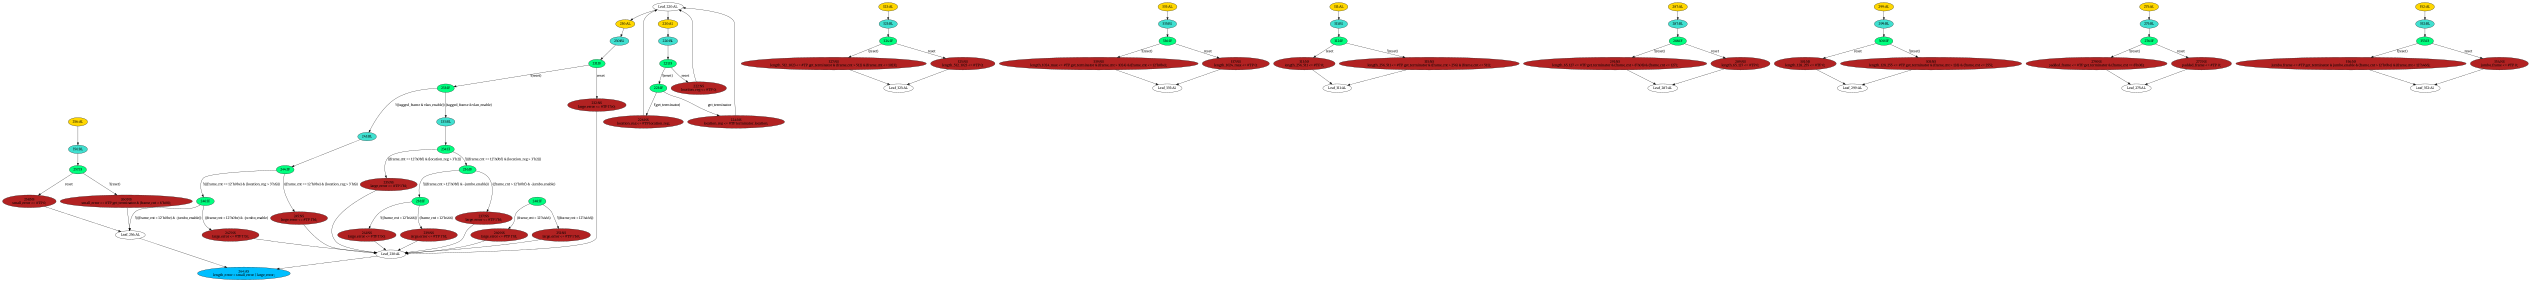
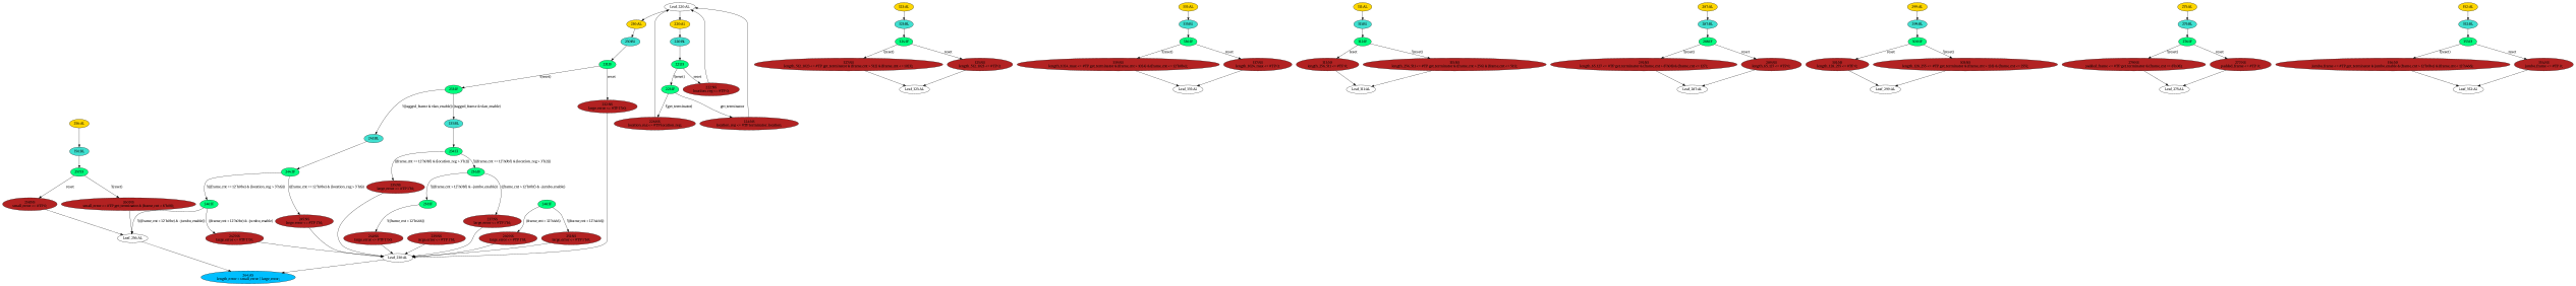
  strict digraph {
    fontname=Merriweather
    node [fillcolor=firebrick fontname=Merriweather statements="[]" style=filled typ=NonblockingSubstitution]
    edge [cond="[]" fontname=Merriweather lineno=None]
    n1 [ast="<pyverilog.vparser.ast.NonblockingSubstitution object at 0x7efed1373a90>" label="245:NS\nlarge_error <= #TP 1'b1;" statements="[<pyverilog.vparser.ast.NonblockingSubstitution object at 0x7efed1373a90>]"]
    n2 [def_var="['large_error']" label="Leaf_230:AL" fillcolor="" statements="" style="" typ=""]
    n3 [ast="<pyverilog.vparser.ast.Assign object at 0x7efed1378d50>" def_var="['length_error']" fillcolor=deepskyblue label="264:AS\nlength_error = small_error | large_error;" typ=Assign use_var="['small_error', 'large_error']"]
    n4 [ast="<pyverilog.vparser.ast.Block object at 0x7efed0f29790>" fillcolor=turquoise label="323:BL" typ=Block]
    n5 [ast="<pyverilog.vparser.ast.IfStatement object at 0x7efed0f29a50>" fillcolor=springgreen label="324:IF" typ=IfStatement]
    n6 [ast="<pyverilog.vparser.ast.NonblockingSubstitution object at 0x7efed0f29e10>" label="327:NS\nlength_512_1023 <= #TP get_terminator & (frame_cnt > 512) & (frame_cnt <= 1023);" statements="[<pyverilog.vparser.ast.NonblockingSubstitution object at 0x7efed0f29e10>]"]
    n7 [ast="<pyverilog.vparser.ast.NonblockingSubstitution object at 0x7efed0f29950>" label="325:NS\nlength_512_1023 <= #TP 0;" statements="[<pyverilog.vparser.ast.NonblockingSubstitution object at 0x7efed0f29950>]"]
    n8 [def_var="['length_512_1023']" label="Leaf_323:AL" fillcolor="" statements="" style="" typ=""]
    n9 [ast="<pyverilog.vparser.ast.NonblockingSubstitution object at 0x7efed0f9d2d0>" label="226:NS\nlocation_reg <= #TP location_reg;" statements="[<pyverilog.vparser.ast.NonblockingSubstitution object at 0x7efed0f9d2d0>]"]
    n10 [def_var="['location_reg']" label="Leaf_220:AL" fillcolor="" statements="" style="" typ=""]
    n11 [ast="<pyverilog.vparser.ast.Always object at 0x7efed0f9d4d0>" clk_sens=True fillcolor=gold label="230:AL" sens="['rxclk', 'reset']" typ=Always use_var="['reset', 'jumbo_enable', 'frame_cnt', 'tagged_frame', 'location_reg', 'vlan_enable']"]
    n12 [ast="<pyverilog.vparser.ast.Always object at 0x7efed12473d0>" clk_sens=True fillcolor=gold label="220:AL" sens="['rxclk', 'reset']" typ=Always use_var="['reset', 'get_terminator', 'terminator_location', 'location_reg']"]
    n13 [ast="<pyverilog.vparser.ast.Block object at 0x7efed0f9d510>" fillcolor=turquoise label="230:BL" typ=Block]
    n14 [ast="<pyverilog.vparser.ast.Block object at 0x7efed1247510>" fillcolor=turquoise label="220:BL" typ=Block]
    n15 [def_var="['length_1024_max']" label="Leaf_335:AL" fillcolor="" statements="" style="" typ=""]
    n16 [ast="<pyverilog.vparser.ast.IfStatement object at 0x7efed0f9d710>" fillcolor=springgreen label="231:IF" typ=IfStatement]
    n17 [ast="<pyverilog.vparser.ast.NonblockingSubstitution object at 0x7efed0f9d6d0>" label="232:NS\nlarge_error <= #TP 1'b0;" statements="[<pyverilog.vparser.ast.NonblockingSubstitution object at 0x7efed0f9d6d0>]"]
    n18 [ast="<pyverilog.vparser.ast.IfStatement object at 0x7efed0f9d950>" fillcolor=springgreen label="233:IF" typ=IfStatement]
    n19 [ast="<pyverilog.vparser.ast.Block object at 0x7efed0f9d990>" fillcolor=turquoise label="233:BL" typ=Block]
    n20 [ast="<pyverilog.vparser.ast.Block object at 0x7efed0f9de10>" fillcolor=turquoise label="243:BL" typ=Block]
    n21 [ast="<pyverilog.vparser.ast.IfStatement object at 0x7efed0f9ddd0>" fillcolor=springgreen label="234:IF" typ=IfStatement]
    n22 [ast="<pyverilog.vparser.ast.IfStatement object at 0x7efed1373ad0>" fillcolor=springgreen label="244:IF" typ=IfStatement]
    n23 [ast="<pyverilog.vparser.ast.Always object at 0x7efed0f29710>" clk_sens=True fillcolor=gold label="323:AL" sens="['rxclk', 'reset']" typ=Always use_var="['reset', 'get_terminator', 'frame_cnt']"]
    n24 [def_var="['length_256_511']" label="Leaf_311:AL" fillcolor="" statements="" style="" typ=""]
    n25 [def_var="['length_65_127']" label="Leaf_287:AL" fillcolor="" statements="" style="" typ=""]
    n26 [ast="<pyverilog.vparser.ast.IfStatement object at 0x7efed1373610>" fillcolor=springgreen label="238:IF" typ=IfStatement]
    n27 [ast="<pyverilog.vparser.ast.NonblockingSubstitution object at 0x7efed13735d0>" label="239:NS\nlarge_error <= #TP 1'b1;" statements="[<pyverilog.vparser.ast.NonblockingSubstitution object at 0x7efed13735d0>]"]
    n28 [ast="<pyverilog.vparser.ast.NonblockingSubstitution object at 0x7efed13737d0>" label="241:NS\nlarge_error <= #TP 1'b0;" statements="[<pyverilog.vparser.ast.NonblockingSubstitution object at 0x7efed13737d0>]"]
    n29 [ast="<pyverilog.vparser.ast.NonblockingSubstitution object at 0x7efed0f9d050>" label="224:NS\nlocation_reg <= #TP terminator_location;" statements="[<pyverilog.vparser.ast.NonblockingSubstitution object at 0x7efed0f9d050>]"]
    n30 [ast="<pyverilog.vparser.ast.NonblockingSubstitution object at 0x7efed1378710>" label="258:NS\nsmall_error <= #TP 0;" statements="[<pyverilog.vparser.ast.NonblockingSubstitution object at 0x7efed1378710>]"]
    n31 [def_var="['small_error']" label="Leaf_256:AL" fillcolor="" statements="" style="" typ=""]
    n32 [ast="<pyverilog.vparser.ast.Block object at 0x7efed1378550>" fillcolor=turquoise label="556:BL" typ=Block]
    n33 [ast="<pyverilog.vparser.ast.IfStatement object at 0x7efed1378750>" fillcolor=springgreen label="257:IF" typ=IfStatement]
    n34 [ast="<pyverilog.vparser.ast.NonblockingSubstitution object at 0x7efed1378a90>" label="260:NS\nsmall_error <= #TP get_terminator & (frame_cnt < 8'h08);" statements="[<pyverilog.vparser.ast.NonblockingSubstitution object at 0x7efed1378a90>]"]
    n35 [ast="<pyverilog.vparser.ast.NonblockingSubstitution object at 0x7efed137e590>" label="301:NS\nlength_128_255 <= #TP 0;" statements="[<pyverilog.vparser.ast.NonblockingSubstitution object at 0x7efed137e590>]"]
    n36 [def_var="['length_128_255']" label="Leaf_299:AL" fillcolor="" statements="" style="" typ=""]
    n37 [ast="<pyverilog.vparser.ast.Always object at 0x7efed137b950>" clk_sens=True fillcolor=gold label="287:AL" sens="['rxclk', 'reset']" typ=Always use_var="['reset', 'get_terminator', 'frame_cnt']"]
    n38 [ast="<pyverilog.vparser.ast.Block object at 0x7efed137b9d0>" fillcolor=turquoise label="287:BL" typ=Block]
    n39 [ast="<pyverilog.vparser.ast.IfStatement object at 0x7efed137bc90>" fillcolor=springgreen label="288:IF" typ=IfStatement]
    n40 [ast="<pyverilog.vparser.ast.NonblockingSubstitution object at 0x7efed137e090>" label="291:NS\nlength_65_127 <= #TP get_terminator & (frame_cnt > 8'h08) & (frame_cnt <= 127);" statements="[<pyverilog.vparser.ast.NonblockingSubstitution object at 0x7efed137e090>]"]
    n41 [ast="<pyverilog.vparser.ast.NonblockingSubstitution object at 0x7efed137bb90>" label="289:NS\nlength_65_127 <= #TP 0;" statements="[<pyverilog.vparser.ast.NonblockingSubstitution object at 0x7efed137bb90>]"]
    n42 [ast="<pyverilog.vparser.ast.Always object at 0x7efed0f47110>" clk_sens=True fillcolor=gold label="335:AL" sens="['rxclk', 'reset']" typ=Always use_var="['reset', 'get_terminator', 'frame_cnt']"]
    n43 [ast="<pyverilog.vparser.ast.Block object at 0x7efed0f47190>" fillcolor=turquoise label="335:BL" typ=Block]
    n44 [ast="<pyverilog.vparser.ast.IfStatement object at 0x7efed0f47450>" fillcolor=springgreen label="336:IF" typ=IfStatement]
    n45 [ast="<pyverilog.vparser.ast.NonblockingSubstitution object at 0x7efed0f47810>" label="339:NS\nlength_1024_max <= #TP get_terminator & (frame_cnt > 1024) & (frame_cnt <= 12'h0be);" statements="[<pyverilog.vparser.ast.NonblockingSubstitution object at 0x7efed0f47810>]"]
    n46 [ast="<pyverilog.vparser.ast.NonblockingSubstitution object at 0x7efed0f47350>" label="337:NS\nlength_1024_max <= #TP 0;" statements="[<pyverilog.vparser.ast.NonblockingSubstitution object at 0x7efed0f47350>]"]
    n47 [ast="<pyverilog.vparser.ast.IfStatement object at 0x7efed1373f50>" fillcolor=springgreen label="246:IF" typ=IfStatement]
    n48 [ast="<pyverilog.vparser.ast.NonblockingSubstitution object at 0x7efed1373f10>" label="247:NS\nlarge_error <= #TP 1'b1;" statements="[<pyverilog.vparser.ast.NonblockingSubstitution object at 0x7efed1373f10>]"]
    n49 [ast="<pyverilog.vparser.ast.IfStatement object at 0x7efed1378310>" fillcolor=springgreen label="248:IF" typ=IfStatement]
    n50 [ast="<pyverilog.vparser.ast.NonblockingSubstitution object at 0x7efed13782d0>" label="249:NS\nlarge_error <= #TP 1'b1;" statements="[<pyverilog.vparser.ast.NonblockingSubstitution object at 0x7efed13782d0>]"]
    n51 [ast="<pyverilog.vparser.ast.NonblockingSubstitution object at 0x7efed13784d0>" label="251:NS\nlarge_error <= #TP 1'b0;" statements="[<pyverilog.vparser.ast.NonblockingSubstitution object at 0x7efed13784d0>]"]
    n52 [ast="<pyverilog.vparser.ast.IfStatement object at 0x7efed137b3d0>" fillcolor=springgreen label="276:IF" typ=IfStatement]
    n53 [ast="<pyverilog.vparser.ast.NonblockingSubstitution object at 0x7efed137b690>" label="279:NS\npadded_frame <= #TP get_terminator & (frame_cnt == 8'h08);" statements="[<pyverilog.vparser.ast.NonblockingSubstitution object at 0x7efed137b690>]"]
    n54 [ast="<pyverilog.vparser.ast.NonblockingSubstitution object at 0x7efed137b2d0>" label="277:NS\npadded_frame <= #TP 0;" statements="[<pyverilog.vparser.ast.NonblockingSubstitution object at 0x7efed137b2d0>]"]
    n55 [def_var="['padded_frame']" label="Leaf_275:AL" fillcolor="" statements="" style="" typ=""]
    n56 [ast="<pyverilog.vparser.ast.Block object at 0x7efed137e3d0>" fillcolor=turquoise label="299:BL" typ=Block]
    n57 [ast="<pyverilog.vparser.ast.IfStatement object at 0x7efed137e690>" fillcolor=springgreen label="300:IF" typ=IfStatement]
    n58 [ast="<pyverilog.vparser.ast.NonblockingSubstitution object at 0x7efed137ea50>" label="303:NS\nlength_128_255 <= #TP get_terminator & (frame_cnt > 128) & (frame_cnt <= 255);" statements="[<pyverilog.vparser.ast.NonblockingSubstitution object at 0x7efed137ea50>]"]
    n59 [ast="<pyverilog.vparser.ast.IfStatement object at 0x7efed1247610>" fillcolor=springgreen label="221:IF" typ=IfStatement]
    n60 [ast="<pyverilog.vparser.ast.IfStatement object at 0x7efed0f9d150>" fillcolor=springgreen label="223:IF" typ=IfStatement]
    n61 [ast="<pyverilog.vparser.ast.NonblockingSubstitution object at 0x7efed1247f10>" label="222:NS\nlocation_reg <= #TP 0;" statements="[<pyverilog.vparser.ast.NonblockingSubstitution object at 0x7efed1247f10>]"]
    n62 [ast="<pyverilog.vparser.ast.Block object at 0x7efed137b110>" fillcolor=turquoise label="275:BL" typ=Block]
    n63 [ast="<pyverilog.vparser.ast.NonblockingSubstitution object at 0x7efed137ef50>" label="313:NS\nlength_256_511 <= #TP 0;" statements="[<pyverilog.vparser.ast.NonblockingSubstitution object at 0x7efed137ef50>]"]
    n64 [ast="<pyverilog.vparser.ast.NonblockingSubstitution object at 0x7efed0f3d210>" label="356:NS\njumbo_frame <= #TP get_terminator & jumbo_enable & (frame_cnt > 12'h0be) & (frame_cnt < 12'h466);" statements="[<pyverilog.vparser.ast.NonblockingSubstitution object at 0x7efed0f3d210>]"]
    n65 [def_var="['jumbo_frame']" label="Leaf_352:AL" fillcolor="" statements="" style="" typ=""]
    n66 [ast="<pyverilog.vparser.ast.IfStatement object at 0x7efed1373290>" fillcolor=springgreen label="236:IF" typ=IfStatement]
    n67 [ast="<pyverilog.vparser.ast.NonblockingSubstitution object at 0x7efed0f9dd90>" label="235:NS\nlarge_error <= #TP 1'b1;" statements="[<pyverilog.vparser.ast.NonblockingSubstitution object at 0x7efed0f9dd90>]"]
    n68 [ast="<pyverilog.vparser.ast.NonblockingSubstitution object at 0x7efed1373250>" label="237:NS\nlarge_error <= #TP 1'b1;" statements="[<pyverilog.vparser.ast.NonblockingSubstitution object at 0x7efed1373250>]"]
    n69 [ast="<pyverilog.vparser.ast.IfStatement object at 0x7efed0f29090>" fillcolor=springgreen label="312:IF" typ=IfStatement]
    n70 [ast="<pyverilog.vparser.ast.NonblockingSubstitution object at 0x7efed0f29450>" label="315:NS\nlength_256_511 <= #TP get_terminator & (frame_cnt > 256) & (frame_cnt <= 511);" statements="[<pyverilog.vparser.ast.NonblockingSubstitution object at 0x7efed0f29450>]"]
    n71 [ast="<pyverilog.vparser.ast.Always object at 0x7efed137b090>" clk_sens=True fillcolor=gold label="275:AL" sens="['rxclk', 'reset']" typ=Always use_var="['reset', 'get_terminator', 'frame_cnt']"]
    n72 [ast="<pyverilog.vparser.ast.NonblockingSubstitution object at 0x7efed0f47c90>" label="354:NS\njumbo_frame <= #TP 0;" statements="[<pyverilog.vparser.ast.NonblockingSubstitution object at 0x7efed0f47c90>]"]
    n73 [ast="<pyverilog.vparser.ast.Block object at 0x7efed0f47b10>" fillcolor=turquoise label="352:BL" typ=Block]
    n74 [ast="<pyverilog.vparser.ast.IfStatement object at 0x7efed0f47cd0>" fillcolor=springgreen label="353:IF" typ=IfStatement]
    n75 [ast="<pyverilog.vparser.ast.Always object at 0x7efed1378390>" clk_sens=True fillcolor=gold label="256:AL" sens="['rxclk', 'reset']" typ=Always use_var="['reset', 'get_terminator', 'frame_cnt']"]
    n76 [ast="<pyverilog.vparser.ast.Always object at 0x7efed137ed10>" clk_sens=True fillcolor=gold label="311:AL" sens="['rxclk', 'reset']" typ=Always use_var="['reset', 'get_terminator', 'frame_cnt']"]
    n77 [ast="<pyverilog.vparser.ast.Block object at 0x7efed137ed90>" fillcolor=turquoise label="311:BL" typ=Block]
    n78 [ast="<pyverilog.vparser.ast.Always object at 0x7efed0f47a90>" clk_sens=True fillcolor=gold label="352:AL" sens="['rxclk', 'reset']" typ=Always use_var="['reset', 'jumbo_enable', 'get_terminator', 'frame_cnt']"]
    n79 [ast="<pyverilog.vparser.ast.Always object at 0x7efed137e350>" clk_sens=True fillcolor=gold label="299:AL" sens="['rxclk', 'reset']" typ=Always use_var="['reset', 'get_terminator', 'frame_cnt']"]
    n1 -> n2
    n2 -> n3 [cond="" lineno=""]
    n4 -> n5
    n5 -> n6 [cond="['reset']" label="!(reset)" lineno=324]
    n5 -> n7 [cond="['reset']" label=reset lineno=324]
    n6 -> n8
    n7 -> n8
    n9 -> n10
    n10 -> n11 [cond="" lineno=""]
    n10 -> n12 [cond="" lineno=""]
    n11 -> n13
    n12 -> n14
    n13 -> n16
    n14 -> n59
    n16 -> n17 [cond="['reset']" label=reset lineno=231]
    n16 -> n18 [cond="['reset']" label="!(reset)" lineno=231]
    n17 -> n2
    n18 -> n19 [cond="['tagged_frame', 'vlan_enable']" label="(tagged_frame & vlan_enable)" lineno=233]
    n18 -> n20 [cond="['tagged_frame', 'vlan_enable']" label="!((tagged_frame & vlan_enable))" lineno=233]
    n19 -> n21
    n20 -> n22
    n21 -> n66 [cond="['frame_cnt', 'location_reg']" label="!(((frame_cnt == 12'h0bf) & (location_reg > 3'h2)))" lineno=234]
    n21 -> n67 [cond="['frame_cnt', 'location_reg']" label="((frame_cnt == 12'h0bf) & (location_reg > 3'h2))" lineno=234]
    n22 -> n1 [cond="['frame_cnt', 'location_reg']" label="((frame_cnt == 12'h0be) & (location_reg > 3'h6))" lineno=244]
    n22 -> n47 [cond="['frame_cnt', 'location_reg']" label="!(((frame_cnt == 12'h0be) & (location_reg > 3'h6)))" lineno=244]
    n23 -> n4
-   n26 -> n27 [cond="['frame_cnt']" label="(frame_cnt > 12'h466)" lineno=238]
    n26 -> n28 [cond="['frame_cnt']" label="!((frame_cnt > 12'h466))" lineno=238]
    n27 -> n2
    n28 -> n2
    n29 -> n10
    n30 -> n31
    n31 -> n3 [cond="" lineno=""]
    n32 -> n33
    n33 -> n30 [cond="['reset']" label=reset lineno=257]
    n33 -> n34 [cond="['reset']" label="!(reset)" lineno=257]
    n34 -> n31
    n35 -> n36
    n37 -> n38
    n38 -> n39
    n39 -> n40 [cond="['reset']" label="!(reset)" lineno=288]
    n39 -> n41 [cond="['reset']" label=reset lineno=288]
    n40 -> n25
    n41 -> n25
    n42 -> n43
    n43 -> n44
    n44 -> n45 [cond="['reset']" label="!(reset)" lineno=336]
    n44 -> n46 [cond="['reset']" label=reset lineno=336]
    n45 -> n15
    n46 -> n15
    n47 -> n31 [cond="['frame_cnt', 'jumbo_enable']" label="!(((frame_cnt > 12'h0be) & ~jumbo_enable))" lineno=246]
    n47 -> n48 [cond="['frame_cnt', 'jumbo_enable']" label="((frame_cnt > 12'h0be) & ~jumbo_enable)" lineno=246]
    n48 -> n2
    n49 -> n50 [cond="['frame_cnt']" label="(frame_cnt > 12'h466)" lineno=248]
    n49 -> n51 [cond="['frame_cnt']" label="!((frame_cnt > 12'h466))" lineno=248]
    n50 -> n2
    n51 -> n2
    n52 -> n53 [cond="['reset']" label="!(reset)" lineno=276]
    n52 -> n54 [cond="['reset']" label=reset lineno=276]
    n53 -> n55
    n54 -> n55
    n56 -> n57
    n57 -> n35 [cond="['reset']" label=reset lineno=300]
    n57 -> n58 [cond="['reset']" label="!(reset)" lineno=300]
    n58 -> n36
    n59 -> n60 [cond="['reset']" label="!(reset)" lineno=221]
    n59 -> n61 [cond="['reset']" label=reset lineno=221]
    n60 -> n9 [cond="['get_terminator']" label="!(get_terminator)" lineno=223]
    n60 -> n29 [cond="['get_terminator']" label=get_terminator lineno=223]
    n61 -> n10
    n62 -> n52
    n63 -> n24
    n64 -> n65
    n66 -> n26 [cond="['frame_cnt', 'jumbo_enable']" label="!(((frame_cnt > 12'h0bf) & ~jumbo_enable))" lineno=236]
    n66 -> n68 [cond="['frame_cnt', 'jumbo_enable']" label="((frame_cnt > 12'h0bf) & ~jumbo_enable)" lineno=236]
    n67 -> n2
    n68 -> n2
    n69 -> n63 [cond="['reset']" label=reset lineno=312]
    n69 -> n70 [cond="['reset']" label="!(reset)" lineno=312]
    n70 -> n24
    n71 -> n62
    n72 -> n65
    n73 -> n74
    n74 -> n64 [cond="['reset']" label="!(reset)" lineno=353]
    n74 -> n72 [cond="['reset']" label=reset lineno=353]
    n75 -> n32
    n76 -> n77
    n77 -> n69
    n78 -> n73
    n79 -> n56
  }
